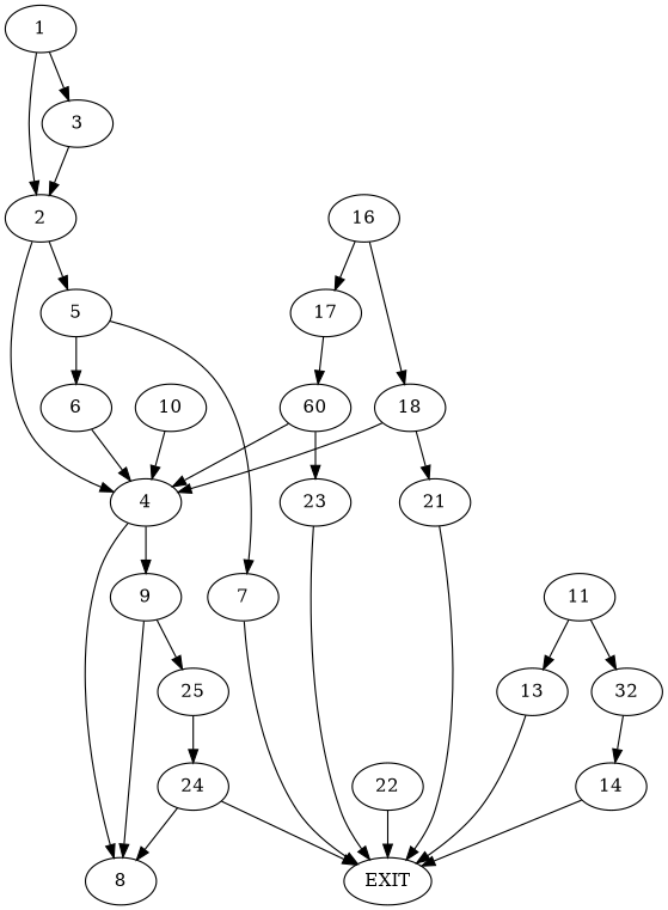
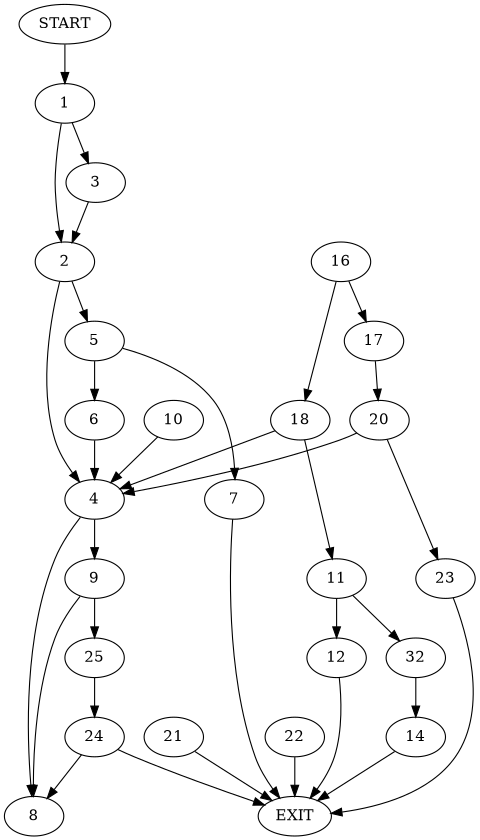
  digraph {
+   n1 [label=START]
    1
    2
    3
    n5 [label=EXIT]
    4
    5
    8
    9
    6
    7
    25
    10
    24
    n15 [label=32]
    11
-   13
+   13 [label=12]
    14
    16
    17
    18
-   20 [label=60]
+   20
    21
    23
    22
+   n1 -> 1
    1 -> 2
    1 -> 3
    2 -> 4
    2 -> 5
    3 -> 2
    4 -> 8
    4 -> 9
    5 -> 6
    5 -> 7
    9 -> 8
    9 -> 25
    6 -> 4
    7 -> n5
    25 -> 24
    10 -> 4
    24 -> n5
    24 -> 8
    n15 -> 14
    11 -> n15
    11 -> 13
    13 -> n5
    14 -> n5
    16 -> 17
    16 -> 18
    17 -> 20
    18 -> 4
-   18 -> 21
+   18 -> 11
    20 -> 4
    20 -> 23
    21 -> n5
    23 -> n5
    22 -> n5
  }
